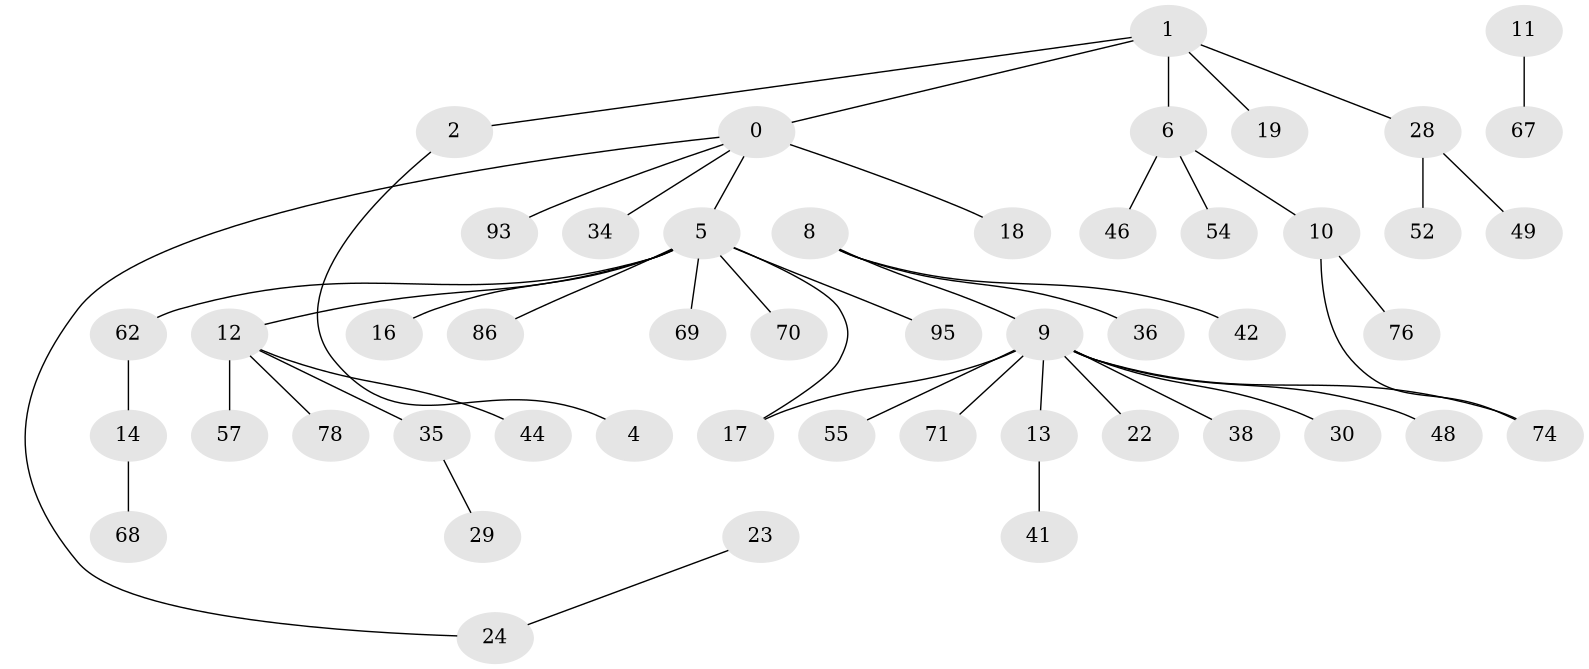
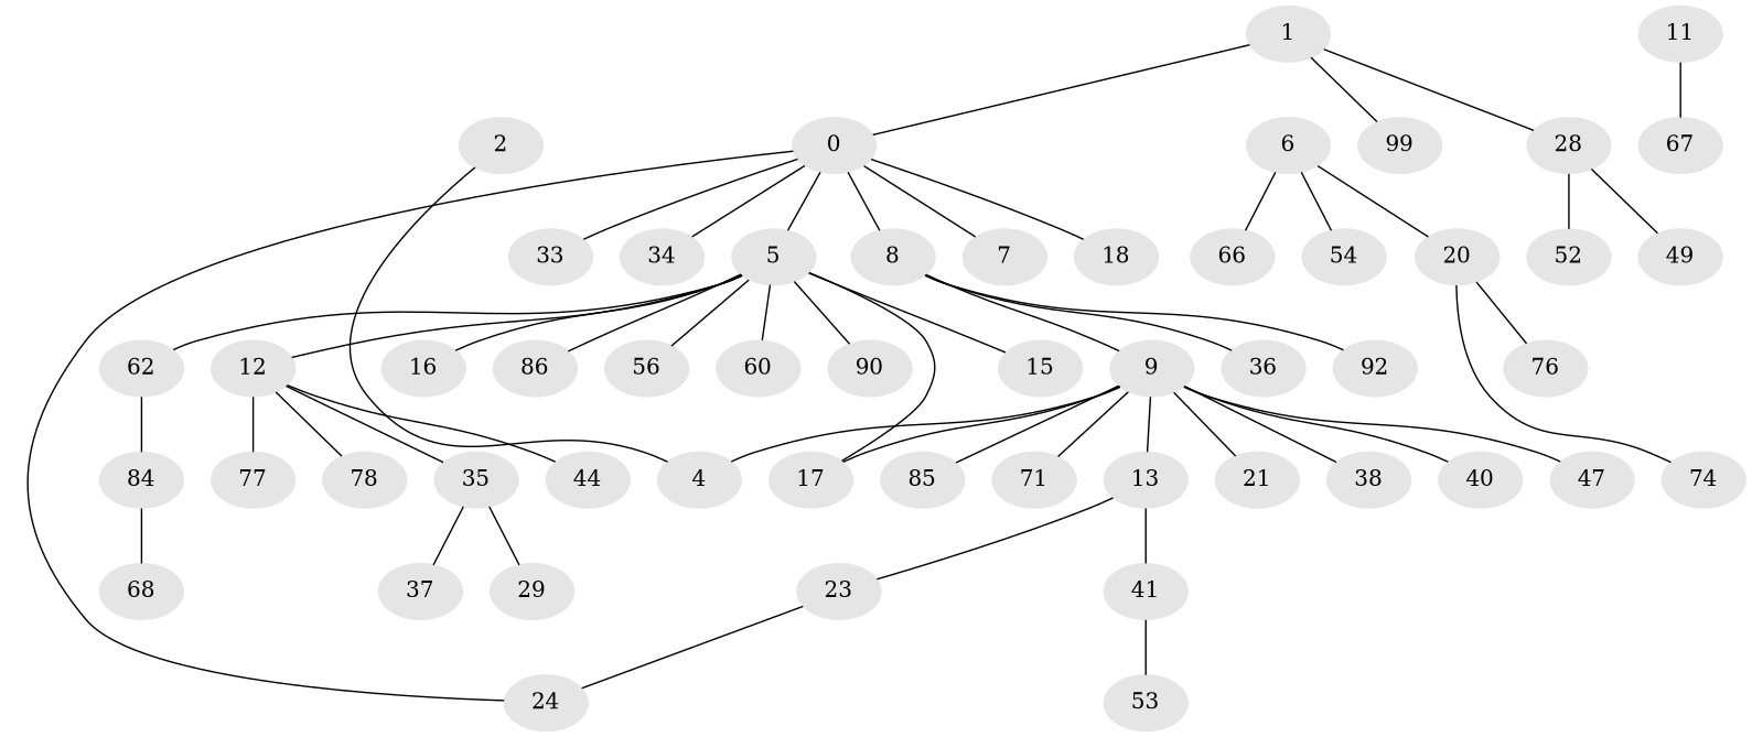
  graph {
    node [color=gray90 style=filled]
    1 [super="+44"]
    2 [super="+75"]
    n3 [label=0 super="+47"]
    6 [super="+64"]
-   19
+   19 [label=99]
    28 [super="+58"]
    4 [super="+43"]
    5 [super="+61"]
+   7 [super="+77"]
    8 [super="+27"]
    18 [super="+72"]
    24 [super="+39"]
-   33 [label=93]
+   33
    34
-   10 [super="+51"]
+   10 [super="+51" label=20]
    54
-   66 [label=46]
+   66
    49
    52
    12 [super="+59"]
-   15 [super="+65" label=95]
+   15 [super="+65"]
    16 [super="+30"]
    17 [super="+29"]
    n24 [label=86]
-   60 [label=69]
+   56
+   60
    62
-   70
+   70 [label=90]
    9 [super="+31"]
    36
-   42
+   42 [label=92]
    35
    n33 [label=44]
-   57
+   57 [label=77]
    78
-   14 [super="+63"]
+   14 [super="+63" label=84]
    n37 [label=68]
    74
    76
    13 [super="+25"]
-   21 [label=22]
+   21
    38 [super="+80"]
-   40 [label=30]
-   48
-   55
+   40
+   48 [label=47]
+   55 [label=85]
    71
    11 [super="+22"]
    67
    23
    41
+   37
    n52 [label=29]
-   1 -- 2
+   53 [super="+73"]
    1 -- n3
-   1 -- 6
    1 -- 19
    1 -- 28
    2 -- 4
    n3 -- 5
+   n3 -- 7
+   n3 -- 8
    n3 -- 18
    n3 -- 24
    n3 -- 33
    n3 -- 34
    6 -- 10
    6 -- 54
    6 -- 66
    28 -- 49
    28 -- 52
    5 -- 12
    5 -- 15
    5 -- 16
    5 -- 17
    5 -- n24
+   5 -- 56
    5 -- 60
    5 -- 62
    5 -- 70
    8 -- 9
    8 -- 36
    8 -- 42
    10 -- 74
    10 -- 76
    12 -- 35
    12 -- n33
    12 -- 57
    12 -- 78
    62 -- 14
    9 -- 17
-   9 -- 74
+   9 -- 4
    9 -- 13
    9 -- 21
    9 -- 38
    9 -- 40
    9 -- 48
    9 -- 55
    9 -- 71
+   35 -- 37
    35 -- n52
    14 -- n37
+   13 -- 23
    13 -- 41
    11 -- 67
    23 -- 24
+   41 -- 53
  }
